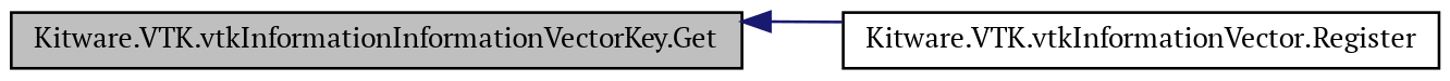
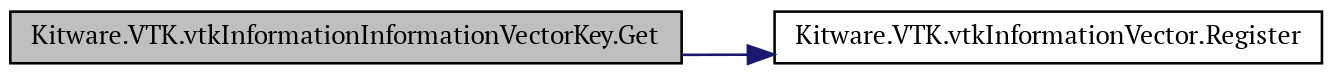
  digraph {
    rankdir=LR
    fontname="PT Serif"
    node [color=black fontname="PT Serif" fontsize=10 shape=record]
    n1 [fillcolor=grey75 fontcolor=black height=0.2 label="Kitware.VTK.vtkInformationInformationVectorKey.Get" style=filled width=0.4]
    n2 [height=0.2 label="Kitware.VTK.vtkInformationVector.Register" width=0.4]
-   n2 -> n1 [color=midnightblue fontname="PT Serif" fontsize=10 labelfontname=FreeSans labelfontsize=10 style=solid]
+   n1 -> n2 [color=midnightblue fontname="PT Serif" fontsize=10 labelfontname=FreeSans labelfontsize=10 style=solid]
  }
